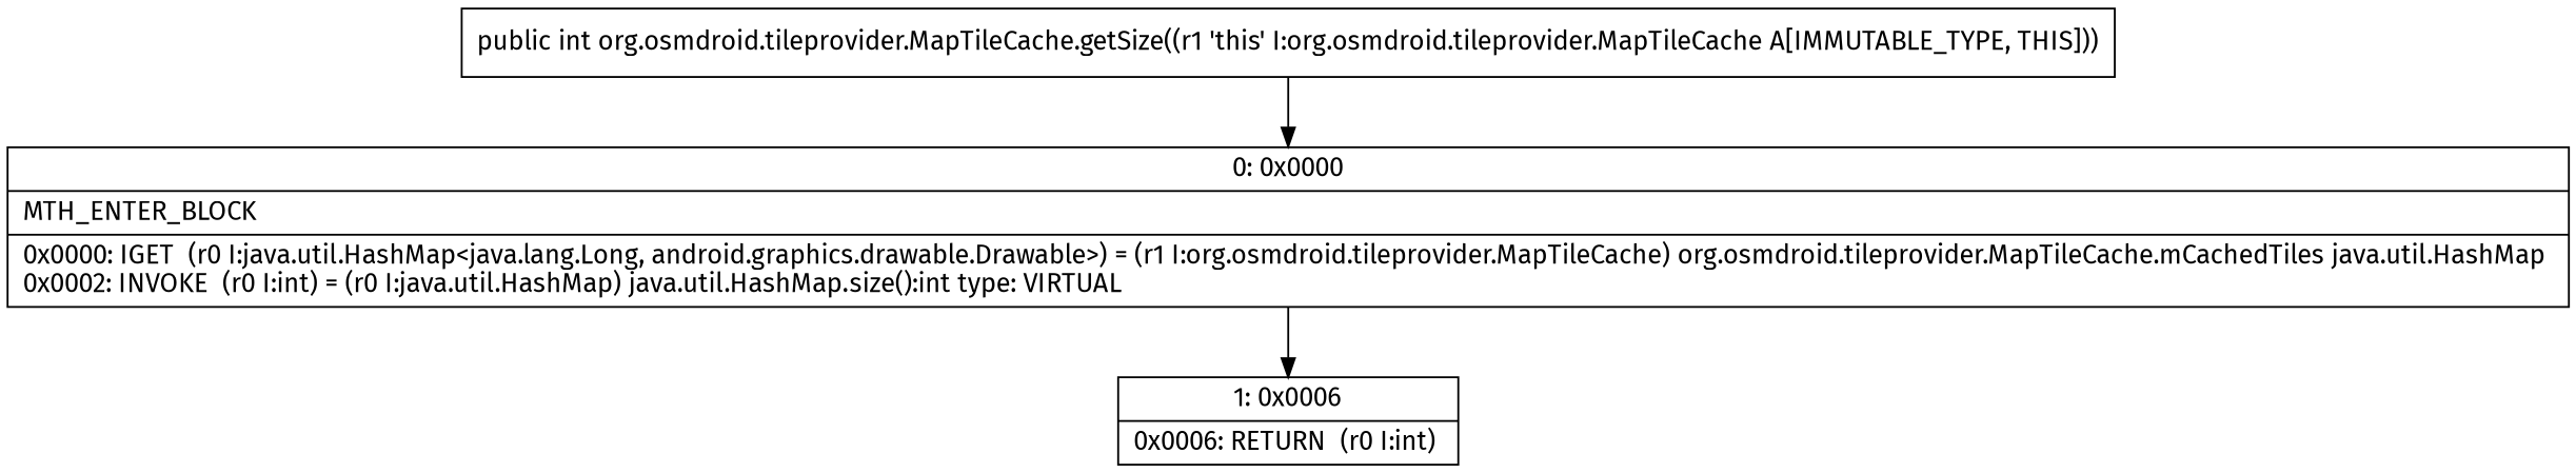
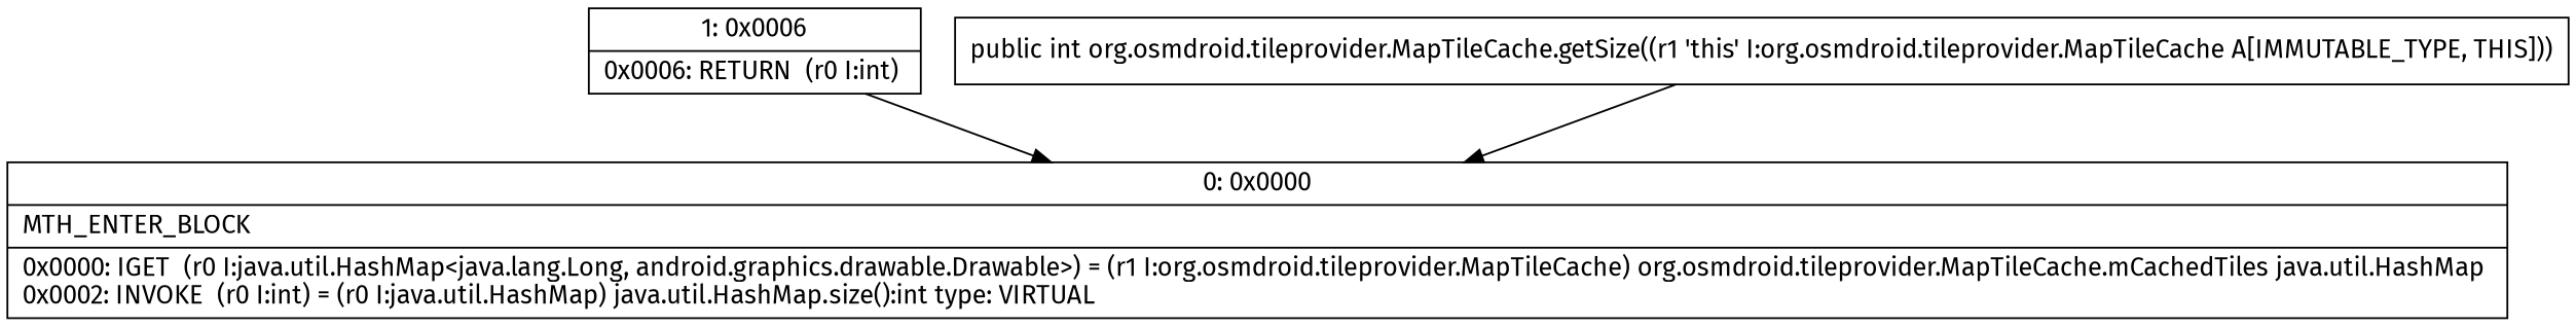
  digraph {
    fontname="Fira Sans"
    node [shape=record fontname="Fira Sans"]
    edge [fontname="Fira Sans"]
    n1 [label="{0\:\ 0x0000|MTH_ENTER_BLOCK\l|0x0000: IGET  (r0 I:java.util.HashMap\<java.lang.Long, android.graphics.drawable.Drawable\>) = (r1 I:org.osmdroid.tileprovider.MapTileCache) org.osmdroid.tileprovider.MapTileCache.mCachedTiles java.util.HashMap \l0x0002: INVOKE  (r0 I:int) = (r0 I:java.util.HashMap) java.util.HashMap.size():int type: VIRTUAL \l}"]
    n2 [label="{1\:\ 0x0006|0x0006: RETURN  (r0 I:int) \l}"]
    n3 [label="{public int org.osmdroid.tileprovider.MapTileCache.getSize((r1 'this' I:org.osmdroid.tileprovider.MapTileCache A[IMMUTABLE_TYPE, THIS])) }"]
-   n1 -> n2
+   n2 -> n1
    n3 -> n1
  }
